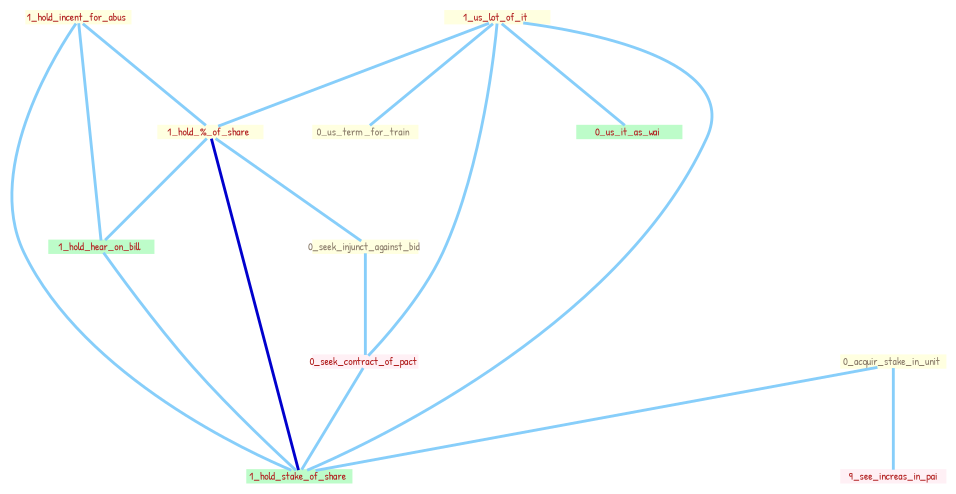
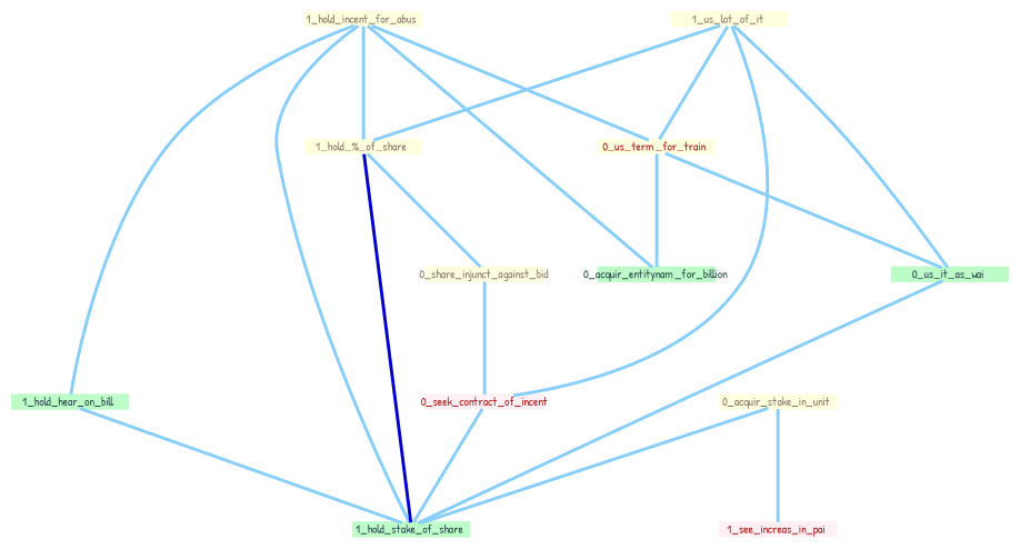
  graph {
    fontname="Patrick Hand"
    node [color="#ffffe0" fixedsize=true fontcolor="#8b7d6b" fontname="Patrick Hand" fontsize=4 shape=polygon style=filled]
    edge [color="#87cefa" fontname="Patrick Hand" w=1]
-   "1_hold_incent_for_abus " [fontcolor="#b22222" height=.06 width=.5]
-   "1_us_lot_of_it " [fontcolor="#b22222" height=.06 width=.5]
-   "0_seek_injunct_against_bid " [height=.06 width=.5]
-   "1_hold_%_of_share " [fontcolor="#b22222" height=.06 width=.5]
+   "1_hold_incent_for_abus " [height=.06 width=.5]
+   "1_us_lot_of_it " [height=.06 width=.5]
+   "0_seek_injunct_against_bid " [height=.06 width=.5 label="0_share_injunct_against_bid"]
+   "1_hold_%_of_share " [height=.06 width=.5]
    "0_acquir_stake_in_unit " [height=.06 width=.5]
-   "0_us_term_for_train " [height=.06 width=.5]
-   "0_seek_contract_of_pact " [color="#fff0f5" fontcolor="#b22222" height=.06 width=.5]
-   "1_see_increas_in_pai " [color="#fff0f5" fontcolor="#b22222" height=.06 width=.5 label="9_see_increas_in_pai"]
-   "1_hold_hear_on_bill " [color="#BDFCC9" fontcolor="#b22222" height=.06 width=.5]
-   "1_hold_stake_of_share " [color="#BDFCC9" fontcolor="#b22222" height=.06 width=.5]
-   "0_us_it_as_wai " [color="#BDFCC9" fontcolor="#b22222" height=.06 width=.5]
+   "0_us_term_for_train " [fontcolor="#b22222" height=.06 width=.5]
+   "0_seek_contract_of_pact " [color="#fff0f5" fontcolor="#b22222" height=.06 width=.5 label="0_seek_contract_of_incent"]
+   "1_see_increas_in_pai " [color="#fff0f5" fontcolor="#b22222" height=.06 width=.5]
+   "0_acquir_entitynam_for_billion " [color="#BDFCC9" fontcolor="#2f4f4f" height=.06 width=.5]
+   "1_hold_hear_on_bill " [color="#BDFCC9" fontcolor="#2f4f4f" height=.06 width=.5]
+   "1_hold_stake_of_share " [color="#BDFCC9" fontcolor="#2f4f4f" height=.06 width=.5]
+   "0_us_it_as_wai " [color="#BDFCC9" fontcolor="#2f4f4f" height=.06 width=.5]
    subgraph sub_1 {
      "1_hold_incent_for_abus "
      "1_us_lot_of_it "
      "0_seek_injunct_against_bid "
      "1_hold_%_of_share "
      "0_acquir_stake_in_unit "
      "0_us_term_for_train "
    }
    subgraph sub_2 {
      "0_seek_contract_of_pact "
      "1_see_increas_in_pai "
    }
    "1_hold_incent_for_abus " -- "1_hold_%_of_share "
+   "1_hold_incent_for_abus " -- "0_us_term_for_train "
+   "1_hold_incent_for_abus " -- "0_acquir_entitynam_for_billion "
    "1_hold_incent_for_abus " -- "1_hold_hear_on_bill "
    "1_hold_incent_for_abus " -- "1_hold_stake_of_share "
    "1_us_lot_of_it " -- "1_hold_%_of_share "
    "1_us_lot_of_it " -- "0_us_term_for_train "
    "1_us_lot_of_it " -- "0_seek_contract_of_pact "
-   "1_us_lot_of_it " -- "1_hold_stake_of_share "
+   "0_us_it_as_wai " -- "1_hold_stake_of_share "
    "1_us_lot_of_it " -- "0_us_it_as_wai "
    "0_seek_injunct_against_bid " -- "0_seek_contract_of_pact "
    "1_hold_%_of_share " -- "0_seek_injunct_against_bid "
-   "1_hold_%_of_share " -- "1_hold_hear_on_bill "
    "1_hold_%_of_share " -- "1_hold_stake_of_share " [color="#0000cd" w=3]
    "0_acquir_stake_in_unit " -- "1_see_increas_in_pai "
    "0_acquir_stake_in_unit " -- "1_hold_stake_of_share "
+   "0_us_term_for_train " -- "0_acquir_entitynam_for_billion "
+   "0_us_term_for_train " -- "0_us_it_as_wai "
    "0_seek_contract_of_pact " -- "1_hold_stake_of_share "
    "1_hold_hear_on_bill " -- "1_hold_stake_of_share "
  }
